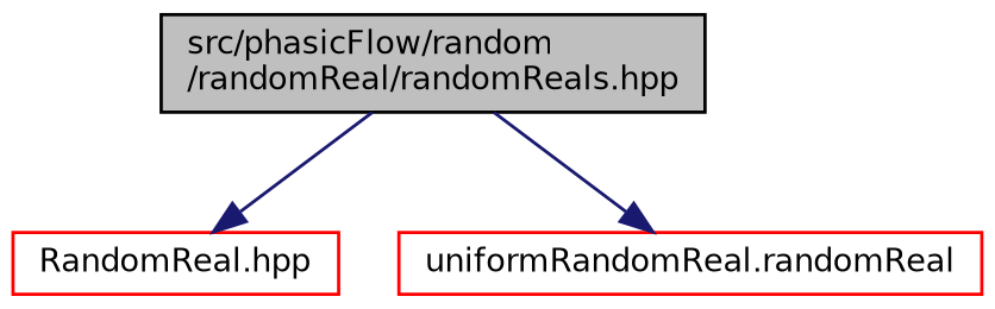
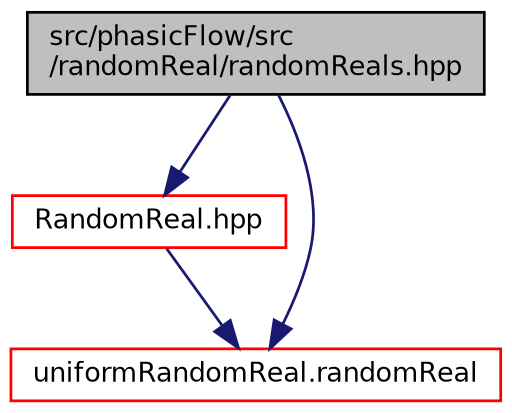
  digraph {
    node [color=red fillcolor=white fontname=Helvetica fontsize=10 shape=record style=filled]
    edge [color=midnightblue fontname=Helvetica fontsize=10 labelfontname=Helvetica labelfontsize=10 style=solid]
-   n1 [color=black fillcolor=grey75 fontcolor=black height=0.2 label="src/phasicFlow/random\l/randomReal/randomReals.hpp" width=0.4]
+   n1 [color=black fillcolor=grey75 fontcolor=black height=0.2 label="src/phasicFlow/src\l/randomReal/randomReals.hpp" width=0.4]
    n2 [height=0.2 label="RandomReal.hpp" width=0.4]
    n3 [height=0.2 label="uniformRandomReal.randomReal" width=0.4]
    n1 -> n2
    n1 -> n3
+   n2 -> n3
  }
